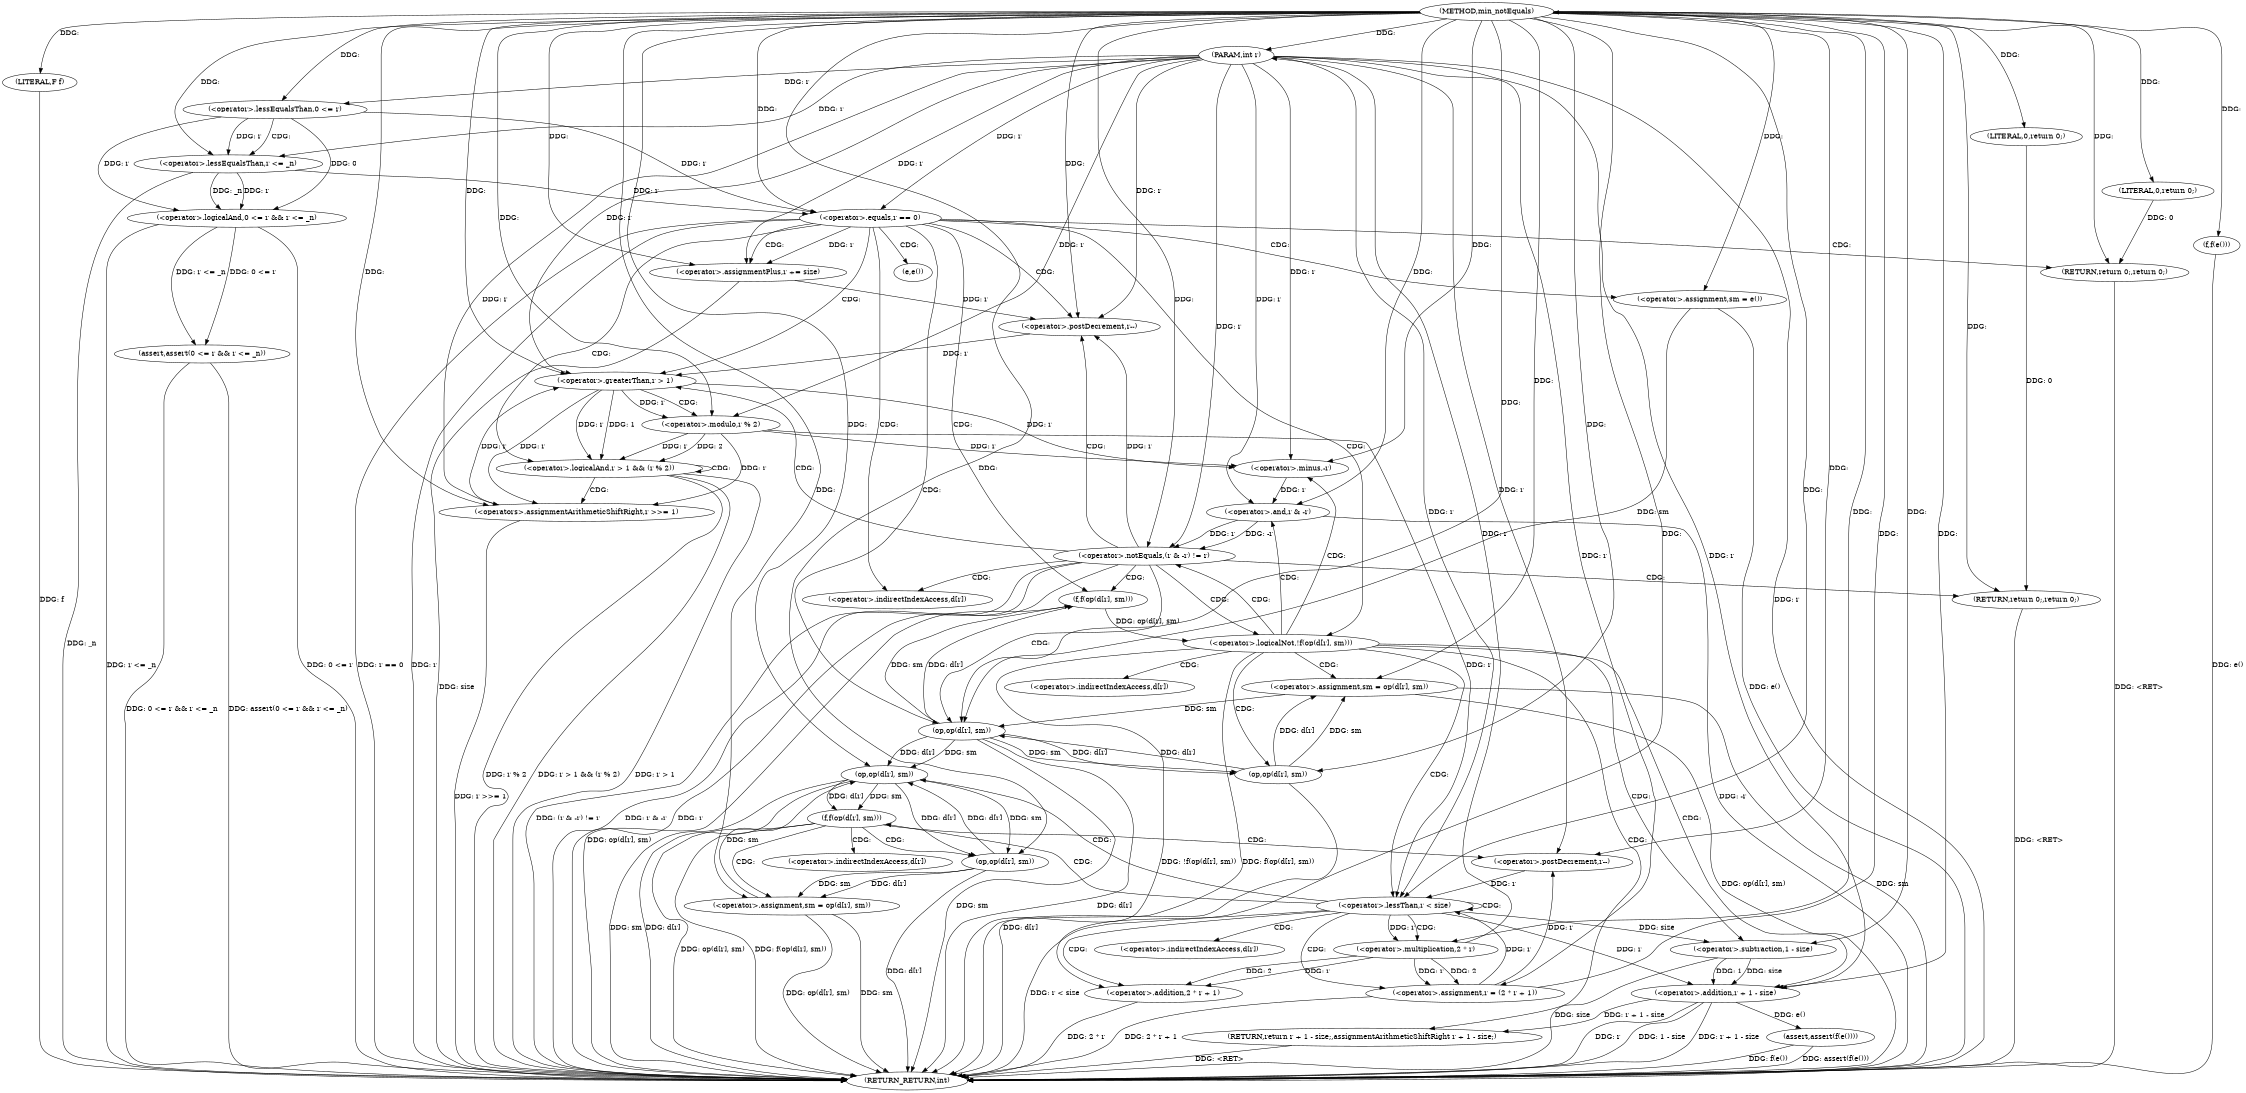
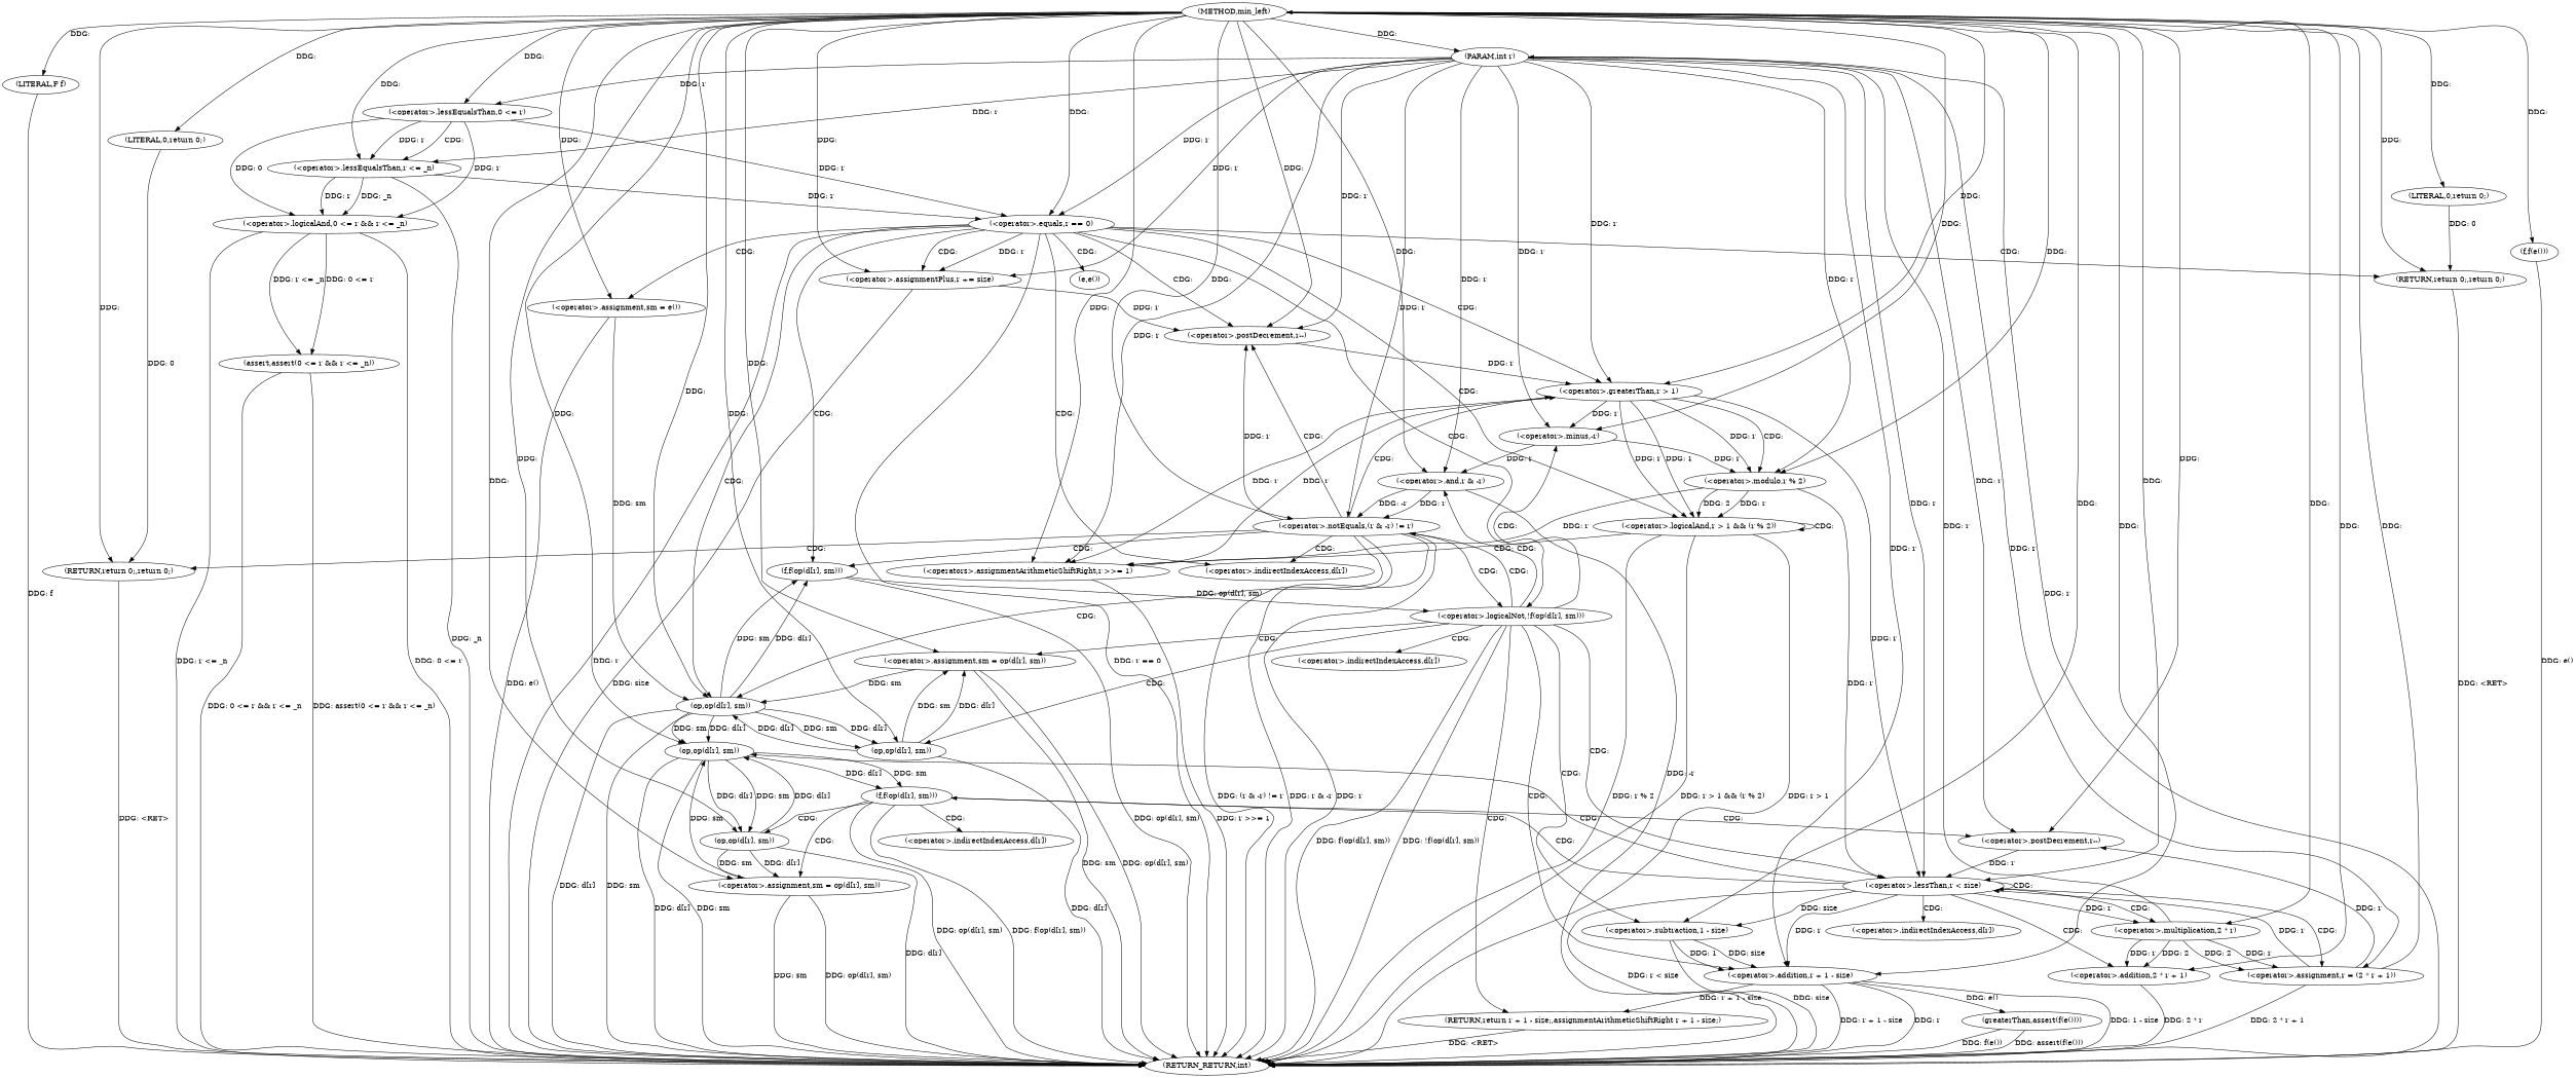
  digraph {
-   n1 [label="(METHOD,min_notEquals)"]
+   n1 [label="(METHOD,min_left)"]
    n2 [label="(PARAM,int r)"]
    n3 [label="(LITERAL,F f)"]
    n4 [label="(<operator>.assignmentPlus,r += size)"]
    n5 [label="(<operator>.assignment,sm = e())"]
    n6 [label="(RETURN,return 0;,return 0;)"]
    n7 [label="(<operator>.equals,r == 0)"]
    n8 [label="(RETURN,return 0;,return 0;)"]
    n9 [label="(<operator>.notEquals,(r & -r) != r)"]
    n10 [label="(LITERAL,0,return 0;)"]
    n11 [label="(f,f(e()))"]
    n12 [label="(LITERAL,0,return 0;)"]
    n13 [label="(<operator>.postDecrement,r--)"]
    n14 [label="(<operator>.assignment,sm = op(d[r], sm))"]
    n15 [label="(<operator>.lessEqualsThan,0 <= r)"]
    n16 [label="(<operator>.lessEqualsThan,r <= _n)"]
    n17 [label="(<operators>.assignmentArithmeticShiftRight,r >>= 1)"]
    n18 [label="(<operator>.and,r & -r)"]
    n19 [label="(op,op(d[r], sm))"]
    n20 [label="(<operator>.minus,-r)"]
    n21 [label="(<operator>.greaterThan,r > 1)"]
    n22 [label="(<operator>.modulo,r % 2)"]
    n23 [label="(<operator>.lessThan,r < size)"]
    n24 [label="(<operator>.addition,r + 1 - size)"]
    n25 [label="(op,op(d[r], sm))"]
    n26 [label="(<operator>.subtraction,1 - size)"]
    n27 [label="(<operator>.addition,2 * r + 1)"]
    n28 [label="(<operator>.assignment,sm = op(d[r], sm))"]
    n29 [label="(<operator>.postDecrement,r--)"]
    n30 [label="(<operator>.multiplication,2 * r)"]
    n31 [label="(op,op(d[r], sm))"]
    n32 [label="(op,op(d[r], sm))"]
    n33 [label="(<operator>.assignment,r = (2 * r + 1))"]
    n34 [label="(RETURN_RETURN,int)"]
    n35 [label="(<operator>.logicalAnd,r > 1 && (r % 2))"]
    n36 [label="(<operator>.logicalNot,!f(op(d[r], sm)))"]
    n37 [label="(f,f(op(d[r], sm)))"]
    n38 [label="(e,e())"]
    n39 [label="(<operator>.indirectIndexAccess,d[r])"]
    n40 [label="(<operator>.logicalAnd,0 <= r && r <= _n)"]
    n41 [label="(f,f(op(d[r], sm)))"]
    n42 [label="(<operator>.indirectIndexAccess,d[r])"]
-   n43 [label="(assert,assert(f(e())))"]
+   n43 [label="(greaterThan,assert(f(e())))"]
    n44 [label="(RETURN,return r + 1 - size;,assignmentArithmeticShiftRight r + 1 - size;)"]
    n45 [label="(assert,assert(0 <= r && r <= _n))"]
    n46 [label="(<operator>.indirectIndexAccess,d[r])"]
    n47 [label="(<operator>.indirectIndexAccess,d[r])"]
    n1 -> n2 [label="DDG: "]
    n1 -> n3 [label="DDG: "]
    n1 -> n4 [label="DDG: "]
    n1 -> n5 [label="DDG: "]
    n1 -> n6 [label="DDG: "]
    n1 -> n7 [label="DDG: "]
    n1 -> n8 [label="DDG: "]
    n1 -> n9 [label="DDG: "]
    n1 -> n10 [label="DDG: "]
    n1 -> n11 [label="DDG: "]
    n1 -> n12 [label="DDG: "]
    n1 -> n13 [label="DDG: "]
    n1 -> n14 [label="DDG: "]
    n1 -> n15 [label="DDG: "]
    n1 -> n16 [label="DDG: "]
    n1 -> n17 [label="DDG: "]
    n1 -> n18 [label="DDG: "]
    n1 -> n19 [label="DDG: "]
    n1 -> n20 [label="DDG: "]
    n1 -> n21 [label="DDG: "]
    n1 -> n22 [label="DDG: "]
    n1 -> n23 [label="DDG: "]
    n1 -> n24 [label="DDG: "]
    n1 -> n25 [label="DDG: "]
    n1 -> n26 [label="DDG: "]
    n1 -> n27 [label="DDG: "]
    n1 -> n28 [label="DDG: "]
    n1 -> n29 [label="DDG: "]
    n1 -> n30 [label="DDG: "]
    n1 -> n31 [label="DDG: "]
    n1 -> n32 [label="DDG: "]
    n2 -> n4 [label="DDG: r"]
    n2 -> n7 [label="DDG: r"]
    n2 -> n9 [label="DDG: r"]
    n2 -> n13 [label="DDG: r"]
    n2 -> n15 [label="DDG: r"]
    n2 -> n16 [label="DDG: r"]
    n2 -> n17 [label="DDG: r"]
    n2 -> n18 [label="DDG: r"]
    n2 -> n20 [label="DDG: r"]
    n2 -> n21 [label="DDG: r"]
    n2 -> n22 [label="DDG: r"]
    n2 -> n23 [label="DDG: r"]
    n2 -> n24 [label="DDG: r"]
    n2 -> n29 [label="DDG: r"]
    n2 -> n33 [label="DDG: r"]
    n2 -> n34 [label="DDG: r"]
    n3 -> n34 [label="DDG: f"]
    n4 -> n13 [label="DDG: r"]
    n4 -> n34 [label="DDG: size"]
    n5 -> n25 [label="DDG: sm"]
    n5 -> n34 [label="DDG: e()"]
    n6 -> n34 [label="DDG: <RET>"]
    n7 -> n4 [label="DDG: r"]
    n7 -> n4 [label="CDG: "]
    n7 -> n5 [label="CDG: "]
    n7 -> n8 [label="CDG: "]
    n7 -> n13 [label="CDG: "]
    n7 -> n21 [label="CDG: "]
    n7 -> n25 [label="CDG: "]
    n7 -> n34 [label="DDG: r"]
    n7 -> n34 [label="DDG: r == 0"]
    n7 -> n35 [label="CDG: "]
    n7 -> n36 [label="CDG: "]
    n7 -> n37 [label="CDG: "]
    n7 -> n38 [label="CDG: "]
    n7 -> n39 [label="CDG: "]
    n8 -> n34 [label="DDG: <RET>"]
    n9 -> n6 [label="CDG: "]
    n9 -> n13 [label="DDG: r"]
    n9 -> n13 [label="CDG: "]
    n9 -> n21 [label="CDG: "]
    n9 -> n25 [label="CDG: "]
    n9 -> n34 [label="DDG: r & -r"]
    n9 -> n34 [label="DDG: r"]
    n9 -> n34 [label="DDG: (r & -r) != r"]
    n9 -> n36 [label="CDG: "]
    n9 -> n37 [label="CDG: "]
    n9 -> n39 [label="CDG: "]
    n10 -> n6 [label="DDG: 0"]
    n11 -> n34 [label="DDG: e()"]
    n12 -> n8 [label="DDG: 0"]
    n13 -> n21 [label="DDG: r"]
    n14 -> n25 [label="DDG: sm"]
    n14 -> n34 [label="DDG: sm"]
    n14 -> n34 [label="DDG: op(d[r], sm)"]
    n15 -> n7 [label="DDG: r"]
    n15 -> n16 [label="DDG: r"]
    n15 -> n16 [label="CDG: "]
    n15 -> n40 [label="DDG: 0"]
    n15 -> n40 [label="DDG: r"]
    n16 -> n7 [label="DDG: r"]
    n16 -> n34 [label="DDG: _n"]
    n16 -> n40 [label="DDG: _n"]
    n16 -> n40 [label="DDG: r"]
    n17 -> n21 [label="DDG: r"]
    n17 -> n34 [label="DDG: r >>= 1"]
    n18 -> n9 [label="DDG: r"]
    n18 -> n9 [label="DDG: -r"]
    n18 -> n34 [label="DDG: -r"]
    n19 -> n14 [label="DDG: sm"]
    n19 -> n14 [label="DDG: d[r]"]
    n19 -> n25 [label="DDG: d[r]"]
    n19 -> n34 [label="DDG: d[r]"]
    n20 -> n18 [label="DDG: r"]
    n21 -> n17 [label="DDG: r"]
    n21 -> n20 [label="DDG: r"]
    n21 -> n22 [label="DDG: r"]
    n21 -> n22 [label="CDG: "]
+   n21 -> n23 [label="DDG: r"]
    n21 -> n35 [label="DDG: 1"]
    n21 -> n35 [label="DDG: r"]
    n22 -> n17 [label="DDG: r"]
-   n22 -> n20 [label="DDG: r"]
+   n20 -> n22 [label="DDG: r"]
    n22 -> n23 [label="DDG: r"]
    n22 -> n35 [label="DDG: r"]
    n22 -> n35 [label="DDG: 2"]
    n23 -> n23 [label="CDG: "]
    n23 -> n24 [label="DDG: r"]
    n23 -> n26 [label="DDG: size"]
    n23 -> n27 [label="CDG: "]
    n23 -> n30 [label="DDG: r"]
    n23 -> n30 [label="CDG: "]
    n23 -> n31 [label="CDG: "]
    n23 -> n33 [label="CDG: "]
    n23 -> n34 [label="DDG: r < size"]
    n23 -> n41 [label="CDG: "]
    n23 -> n42 [label="CDG: "]
    n24 -> n34 [label="DDG: r"]
    n24 -> n34 [label="DDG: 1 - size"]
    n24 -> n34 [label="DDG: r + 1 - size"]
    n24 -> n43 [label="DDG: e()"]
    n24 -> n44 [label="DDG: r + 1 - size"]
    n25 -> n19 [label="DDG: d[r]"]
    n25 -> n19 [label="DDG: sm"]
    n25 -> n31 [label="DDG: d[r]"]
    n25 -> n31 [label="DDG: sm"]
    n25 -> n34 [label="DDG: d[r]"]
    n25 -> n34 [label="DDG: sm"]
    n25 -> n37 [label="DDG: d[r]"]
    n25 -> n37 [label="DDG: sm"]
    n26 -> n24 [label="DDG: 1"]
    n26 -> n24 [label="DDG: size"]
    n26 -> n34 [label="DDG: size"]
    n27 -> n34 [label="DDG: 2 * r"]
    n28 -> n31 [label="DDG: sm"]
    n28 -> n34 [label="DDG: sm"]
    n28 -> n34 [label="DDG: op(d[r], sm)"]
    n29 -> n23 [label="DDG: r"]
    n30 -> n2 [label="DDG: r"]
    n30 -> n27 [label="DDG: r"]
    n30 -> n27 [label="DDG: 2"]
    n30 -> n33 [label="DDG: r"]
    n30 -> n33 [label="DDG: 2"]
    n31 -> n32 [label="DDG: d[r]"]
    n31 -> n32 [label="DDG: sm"]
    n31 -> n34 [label="DDG: d[r]"]
    n31 -> n34 [label="DDG: sm"]
    n31 -> n41 [label="DDG: sm"]
    n31 -> n41 [label="DDG: d[r]"]
    n32 -> n28 [label="DDG: sm"]
    n32 -> n28 [label="DDG: d[r]"]
    n32 -> n31 [label="DDG: d[r]"]
    n32 -> n34 [label="DDG: d[r]"]
    n33 -> n1 [label="DDG: "]
    n33 -> n23 [label="DDG: r"]
    n33 -> n29 [label="DDG: r"]
    n33 -> n34 [label="DDG: 2 * r + 1"]
    n35 -> n17 [label="CDG: "]
    n35 -> n34 [label="DDG: r > 1"]
    n35 -> n34 [label="DDG: r % 2"]
    n35 -> n34 [label="DDG: r > 1 && (r % 2)"]
    n35 -> n35 [label="CDG: "]
    n36 -> n9 [label="CDG: "]
    n36 -> n14 [label="CDG: "]
    n36 -> n18 [label="CDG: "]
    n36 -> n19 [label="CDG: "]
    n36 -> n20 [label="CDG: "]
    n36 -> n23 [label="CDG: "]
    n36 -> n24 [label="CDG: "]
    n36 -> n26 [label="CDG: "]
    n36 -> n34 [label="DDG: f(op(d[r], sm))"]
    n36 -> n34 [label="DDG: !f(op(d[r], sm))"]
    n36 -> n44 [label="CDG: "]
    n36 -> n46 [label="CDG: "]
    n37 -> n34 [label="DDG: op(d[r], sm)"]
    n37 -> n36 [label="DDG: op(d[r], sm)"]
    n40 -> n34 [label="DDG: 0 <= r"]
    n40 -> n34 [label="DDG: r <= _n"]
    n40 -> n45 [label="DDG: r <= _n"]
    n40 -> n45 [label="DDG: 0 <= r"]
    n41 -> n28 [label="CDG: "]
    n41 -> n29 [label="CDG: "]
    n41 -> n32 [label="CDG: "]
    n41 -> n34 [label="DDG: op(d[r], sm)"]
    n41 -> n34 [label="DDG: f(op(d[r], sm))"]
    n41 -> n47 [label="CDG: "]
    n43 -> n34 [label="DDG: f(e())"]
    n43 -> n34 [label="DDG: assert(f(e()))"]
    n44 -> n34 [label="DDG: <RET>"]
    n45 -> n34 [label="DDG: 0 <= r && r <= _n"]
    n45 -> n34 [label="DDG: assert(0 <= r && r <= _n)"]
  }
